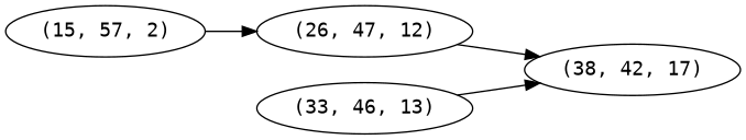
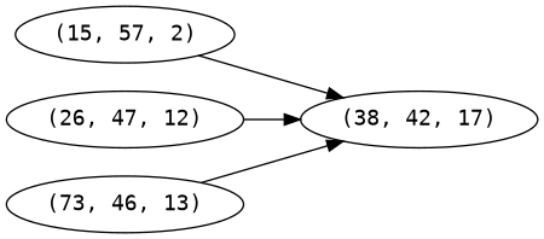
  digraph {
    fontname="DejaVu Sans Mono"
    rankdir=LR
    node [fontname="DejaVu Sans Mono"]
    edge [fontname="DejaVu Sans Mono"]
    "(15, 57, 2)"
    "(26, 47, 12)"
    "(38, 42, 17)"
-   "(33, 46, 13)"
-   "(15, 57, 2)" -> "(26, 47, 12)"
+   "(33, 46, 13)" [label="(73, 46, 13)"]
+   "(15, 57, 2)" -> "(38, 42, 17)"
    "(26, 47, 12)" -> "(38, 42, 17)"
    "(33, 46, 13)" -> "(38, 42, 17)"
  }
